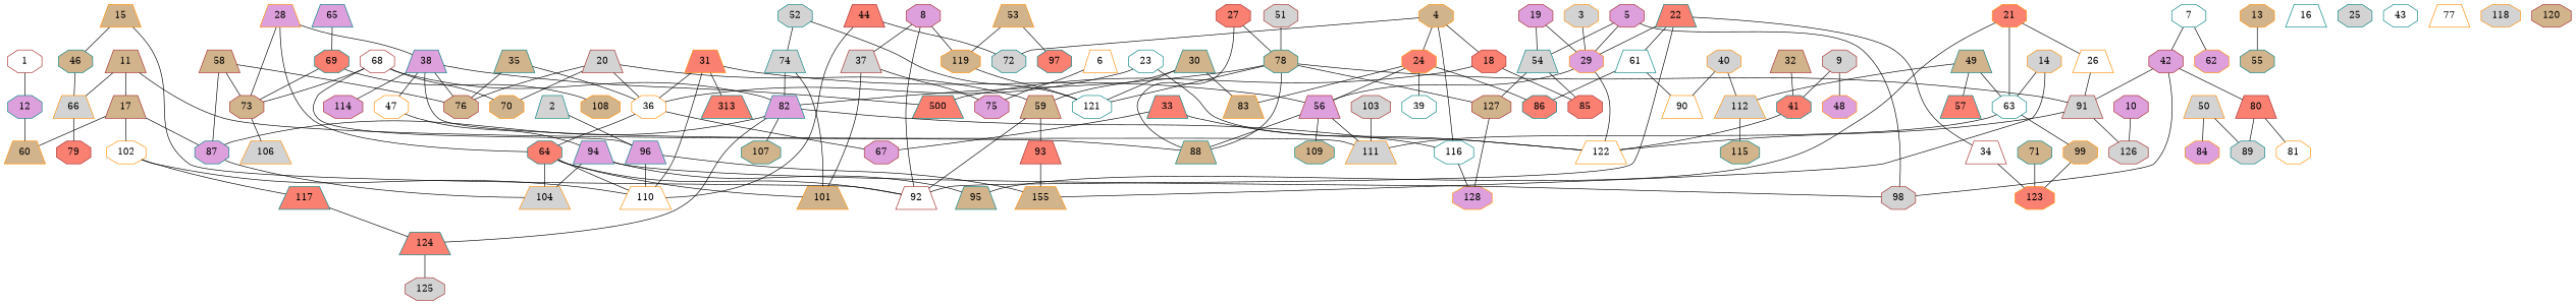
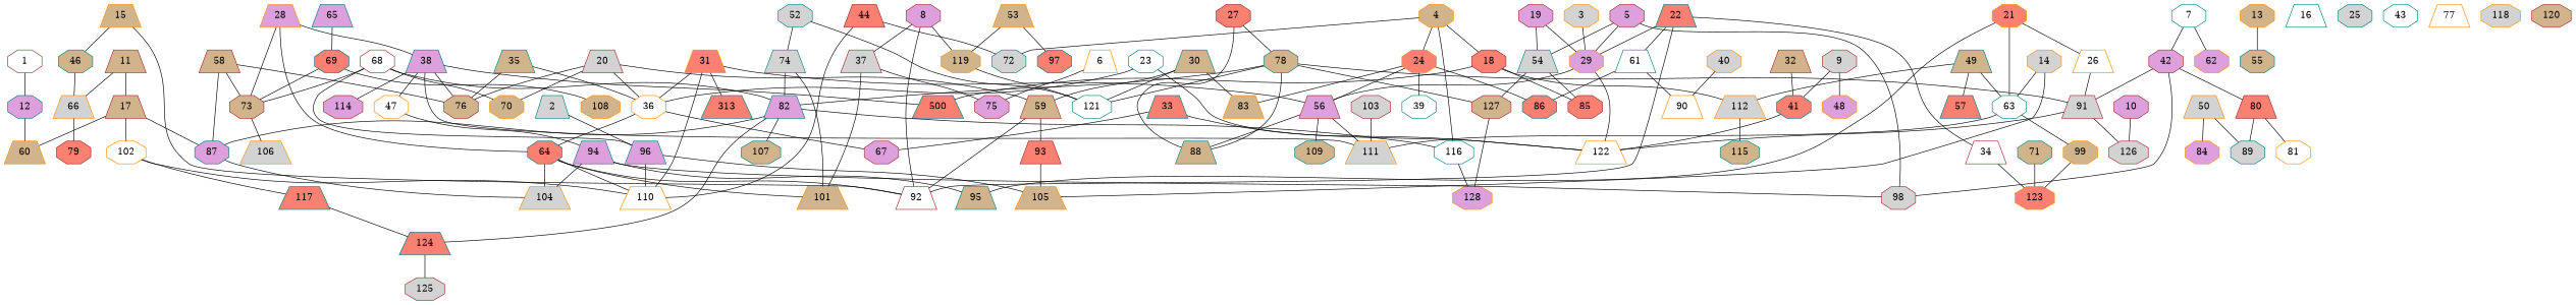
  graph {
    node [color=teal fillcolor=tan shape=octagon style=filled]
    1 [color=brown fillcolor=white]
    12 [fillcolor=plum]
    60 [color=darkorange shape=trapezium]
    18 [color=brown fillcolor=salmon]
    85 [color=brown fillcolor=salmon]
    n6 [fillcolor=salmon label=500 shape=trapezium]
    112 [color=darkorange fillcolor=lightgrey shape=trapezium]
    2 [fillcolor=lightgrey shape=trapezium]
    96 [fillcolor=plum shape=trapezium]
-   105 [color=darkorange shape=trapezium label=155]
+   105 [color=darkorange shape=trapezium]
    110 [color=darkorange fillcolor=white shape=trapezium]
    3 [color=darkorange fillcolor=lightgrey]
    29 [color=darkorange fillcolor=plum]
    122 [color=darkorange fillcolor=white shape=trapezium]
    56 [color=brown fillcolor=plum shape=trapezium]
    4 [color=darkorange]
    24 [color=darkorange fillcolor=salmon]
    72 [fillcolor=lightgrey]
    116 [fillcolor=white]
    39 [fillcolor=white]
    83 [color=darkorange shape=trapezium]
    86 [fillcolor=salmon]
    128 [color=darkorange fillcolor=plum]
    5 [color=brown fillcolor=plum]
    54 [fillcolor=lightgrey shape=trapezium]
    98 [color=brown fillcolor=lightgrey]
    127 [color=brown]
    6 [color=darkorange fillcolor=white shape=trapezium]
    75 [color=brown fillcolor=plum]
    7 [fillcolor=white]
    42 [color=brown fillcolor=plum]
    62 [color=darkorange fillcolor=plum]
    91 [color=brown fillcolor=lightgrey shape=trapezium]
    80 [color=brown fillcolor=salmon shape=trapezium]
    8 [color=brown fillcolor=plum]
    37 [color=brown fillcolor=lightgrey shape=trapezium]
    92 [color=brown fillcolor=white shape=trapezium]
    119 [color=darkorange]
    101 [color=darkorange shape=trapezium]
    121 [fillcolor=white]
    9 [color=brown fillcolor=lightgrey]
    41 [fillcolor=salmon]
    48 [color=darkorange fillcolor=plum]
    10 [color=brown fillcolor=plum]
    126 [color=brown fillcolor=lightgrey]
    11 [color=brown shape=trapezium]
    17 [color=brown shape=trapezium]
    66 [color=darkorange fillcolor=lightgrey shape=trapezium]
    88 [shape=trapezium]
    87 [fillcolor=plum]
    102 [color=darkorange fillcolor=white]
    79 [color=brown fillcolor=salmon]
    13 [color=darkorange]
    55
    14 [color=darkorange fillcolor=lightgrey]
    63 [fillcolor=white]
    111 [color=darkorange fillcolor=lightgrey shape=trapezium]
    99 [color=darkorange]
    15 [color=darkorange shape=trapezium]
    46
    16 [fillcolor=white shape=trapezium]
    104 [color=darkorange fillcolor=lightgrey shape=trapezium]
    117 [fillcolor=salmon shape=trapezium]
    115
    19 [color=brown fillcolor=plum]
    20 [color=brown fillcolor=lightgrey shape=trapezium]
    36 [color=darkorange fillcolor=white]
    59 [color=brown shape=trapezium]
    70 [color=darkorange]
    76 [color=brown]
    64 [fillcolor=salmon]
    67 [color=brown fillcolor=plum]
    93 [color=brown fillcolor=salmon shape=trapezium]
    21 [color=darkorange fillcolor=salmon]
    26 [color=darkorange fillcolor=white shape=trapezium]
    95 [shape=trapezium]
    22 [fillcolor=salmon shape=trapezium]
    34 [color=brown fillcolor=white shape=trapezium]
    61 [fillcolor=white shape=trapezium]
    123 [color=darkorange fillcolor=salmon]
    90 [color=darkorange fillcolor=white shape=trapezium]
    23 [fillcolor=white]
    109
    25 [fillcolor=lightgrey]
    27 [color=brown fillcolor=salmon]
    78
    82 [fillcolor=plum shape=trapezium]
    28 [color=darkorange fillcolor=plum shape=trapezium]
    38 [fillcolor=plum shape=trapezium]
    73 [color=brown]
    47 [color=darkorange fillcolor=white]
    114 [color=brown fillcolor=plum]
    106 [color=darkorange fillcolor=lightgrey shape=trapezium]
    30 [shape=trapezium]
    31 [color=darkorange fillcolor=salmon shape=trapezium]
    n96 [fillcolor=salmon label=313 shape=trapezium]
    32 [color=brown shape=trapezium]
    33 [fillcolor=salmon shape=trapezium]
    35 [shape=trapezium]
    94 [fillcolor=plum shape=trapezium]
    40 [color=darkorange fillcolor=lightgrey]
    89 [fillcolor=lightgrey]
    81 [color=darkorange fillcolor=white]
    43 [fillcolor=white]
    44 [color=brown fillcolor=salmon shape=trapezium]
    49 [shape=trapezium]
    57 [fillcolor=salmon shape=trapezium]
    50 [color=darkorange fillcolor=lightgrey shape=trapezium]
    84 [color=darkorange fillcolor=plum]
-   51 [color=brown fillcolor=lightgrey]
    52 [fillcolor=lightgrey]
    74 [fillcolor=lightgrey shape=trapezium]
    53 [color=darkorange shape=trapezium]
    97 [fillcolor=salmon]
    58 [color=brown shape=trapezium]
    65 [fillcolor=plum shape=trapezium]
    69 [fillcolor=salmon]
    108 [color=darkorange]
    68 [color=brown fillcolor=white]
    107
    124 [fillcolor=salmon shape=trapezium]
    71
    77 [color=darkorange fillcolor=white shape=trapezium]
    125 [color=brown fillcolor=lightgrey]
    103 [color=brown fillcolor=lightgrey]
    118 [color=darkorange fillcolor=lightgrey]
    120 [color=brown]
    1 -- 12
    12 -- 60
    18 -- 85
    18 -- n6
-   40 -- 112
+   18 -- 112
    112 -- 115
    2 -- 96
    96 -- 105
    96 -- 110
    3 -- 29
    29 -- 122
    29 -- 56
    56 -- 88
    56 -- 111
    56 -- 109
    4 -- 18
    4 -- 24
    4 -- 72
    4 -- 116
    24 -- 56
    24 -- 39
    24 -- 83
    24 -- 86
    116 -- 128
    5 -- 29
    5 -- 54
    5 -- 98
    54 -- 85
    54 -- 127
    127 -- 128
    6 -- 75
    7 -- 42
    7 -- 62
    42 -- 98
    42 -- 91
    42 -- 80
    91 -- 122
    91 -- 126
    80 -- 89
    80 -- 81
    8 -- 37
    8 -- 92
    8 -- 119
    37 -- 75
    37 -- 101
    119 -- 121
    9 -- 41
    9 -- 48
    41 -- 122
    10 -- 126
    11 -- 17
    11 -- 66
-   11 -- 88
    17 -- 60
    17 -- 87
    17 -- 102
    66 -- 79
    87 -- 104
    102 -- 110
    102 -- 117
    13 -- 55
    14 -- 105
    14 -- 63
    63 -- 111
    63 -- 99
    99 -- 123
    15 -- 92
    15 -- 46
    46 -- 66
    117 -- 124
    19 -- 29
    19 -- 54
    20 -- 36
    20 -- 59
    20 -- 70
    20 -- 76
    36 -- 64
    36 -- 67
    59 -- 92
    59 -- 93
    64 -- 110
    64 -- 92
    64 -- 101
    64 -- 104
    93 -- 105
    21 -- 63
    21 -- 26
    21 -- 95
    26 -- 91
    22 -- 29
    22 -- 92
    22 -- 34
    22 -- 61
    34 -- 123
    61 -- 86
    61 -- 90
    23 -- 122
    23 -- 36
    27 -- 88
    27 -- 78
    78 -- 127
    78 -- 91
    78 -- 121
    78 -- 88
    78 -- 82
    82 -- 116
    82 -- 87
    82 -- 107
    82 -- 124
    28 -- 64
    28 -- 38
    28 -- 73
    38 -- n6
    38 -- 111
    38 -- 76
    38 -- 47
    38 -- 114
    73 -- 106
    47 -- 94
    30 -- 83
    30 -- 121
    30 -- 59
    31 -- 110
    31 -- 56
    31 -- 36
    31 -- n96
    32 -- 41
    33 -- 122
    33 -- 67
    35 -- 36
    35 -- 76
    94 -- 98
    94 -- 104
    94 -- 95
    40 -- 90
    44 -- 110
    44 -- 72
    49 -- 112
    49 -- 63
    49 -- 57
    50 -- 89
    50 -- 84
-   51 -- 78
    52 -- 121
    52 -- 74
    74 -- 101
    74 -- 82
    53 -- 119
    53 -- 97
    58 -- 87
    58 -- 76
    58 -- 73
    65 -- 69
    69 -- 73
    69 -- 108
    68 -- 96
    68 -- 70
    68 -- 82
    68 -- 73
    124 -- 125
    71 -- 123
    103 -- 111
  }
